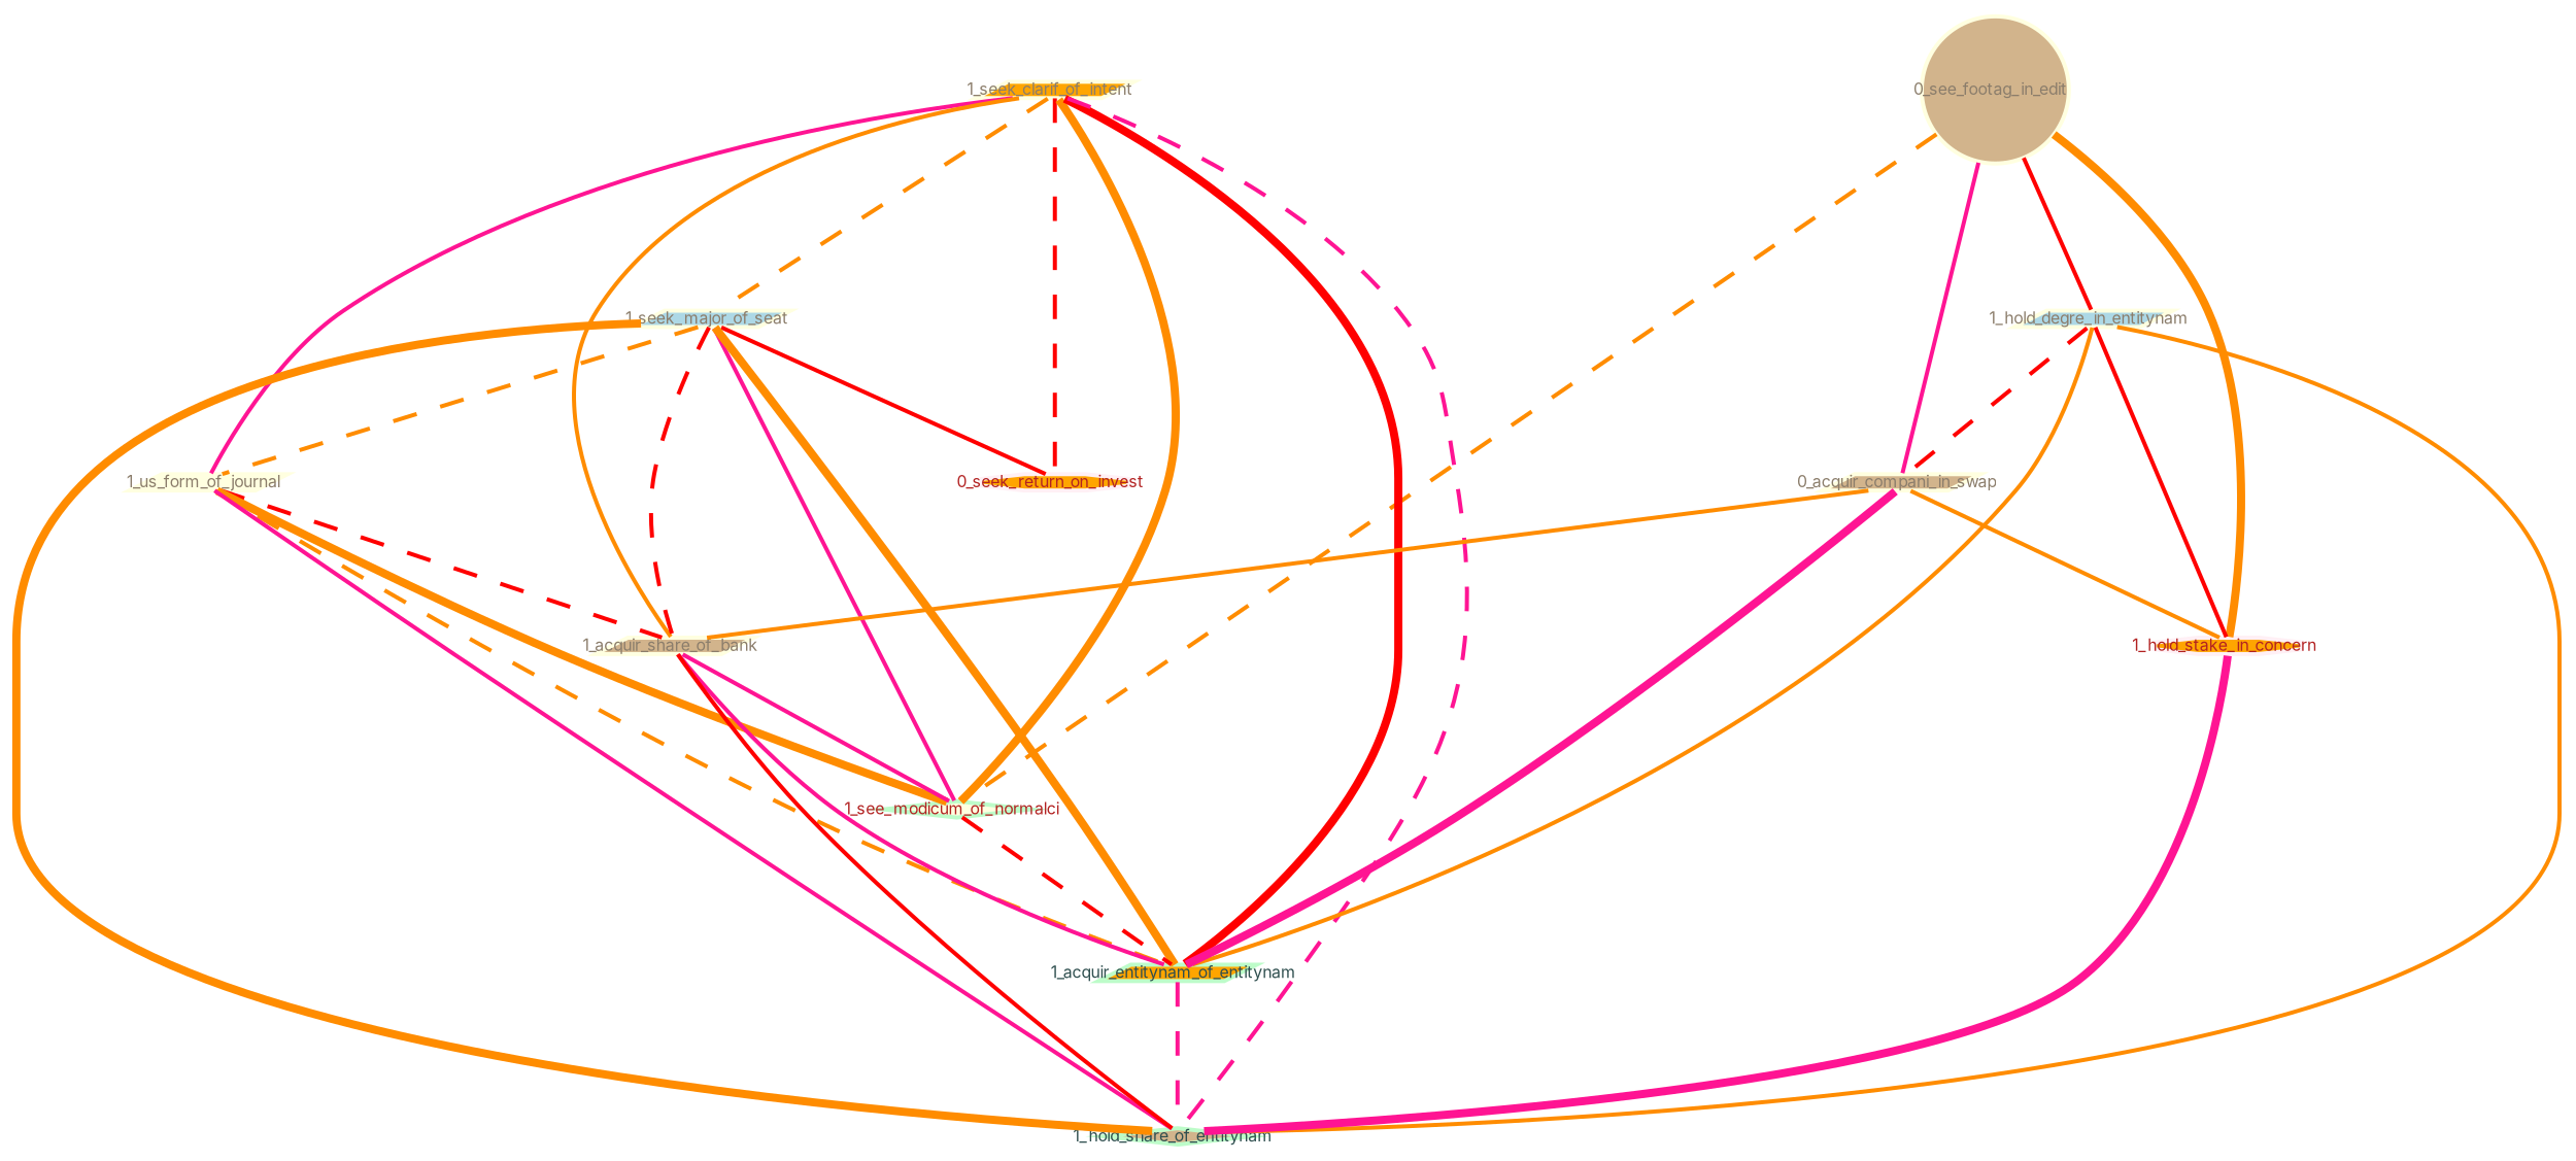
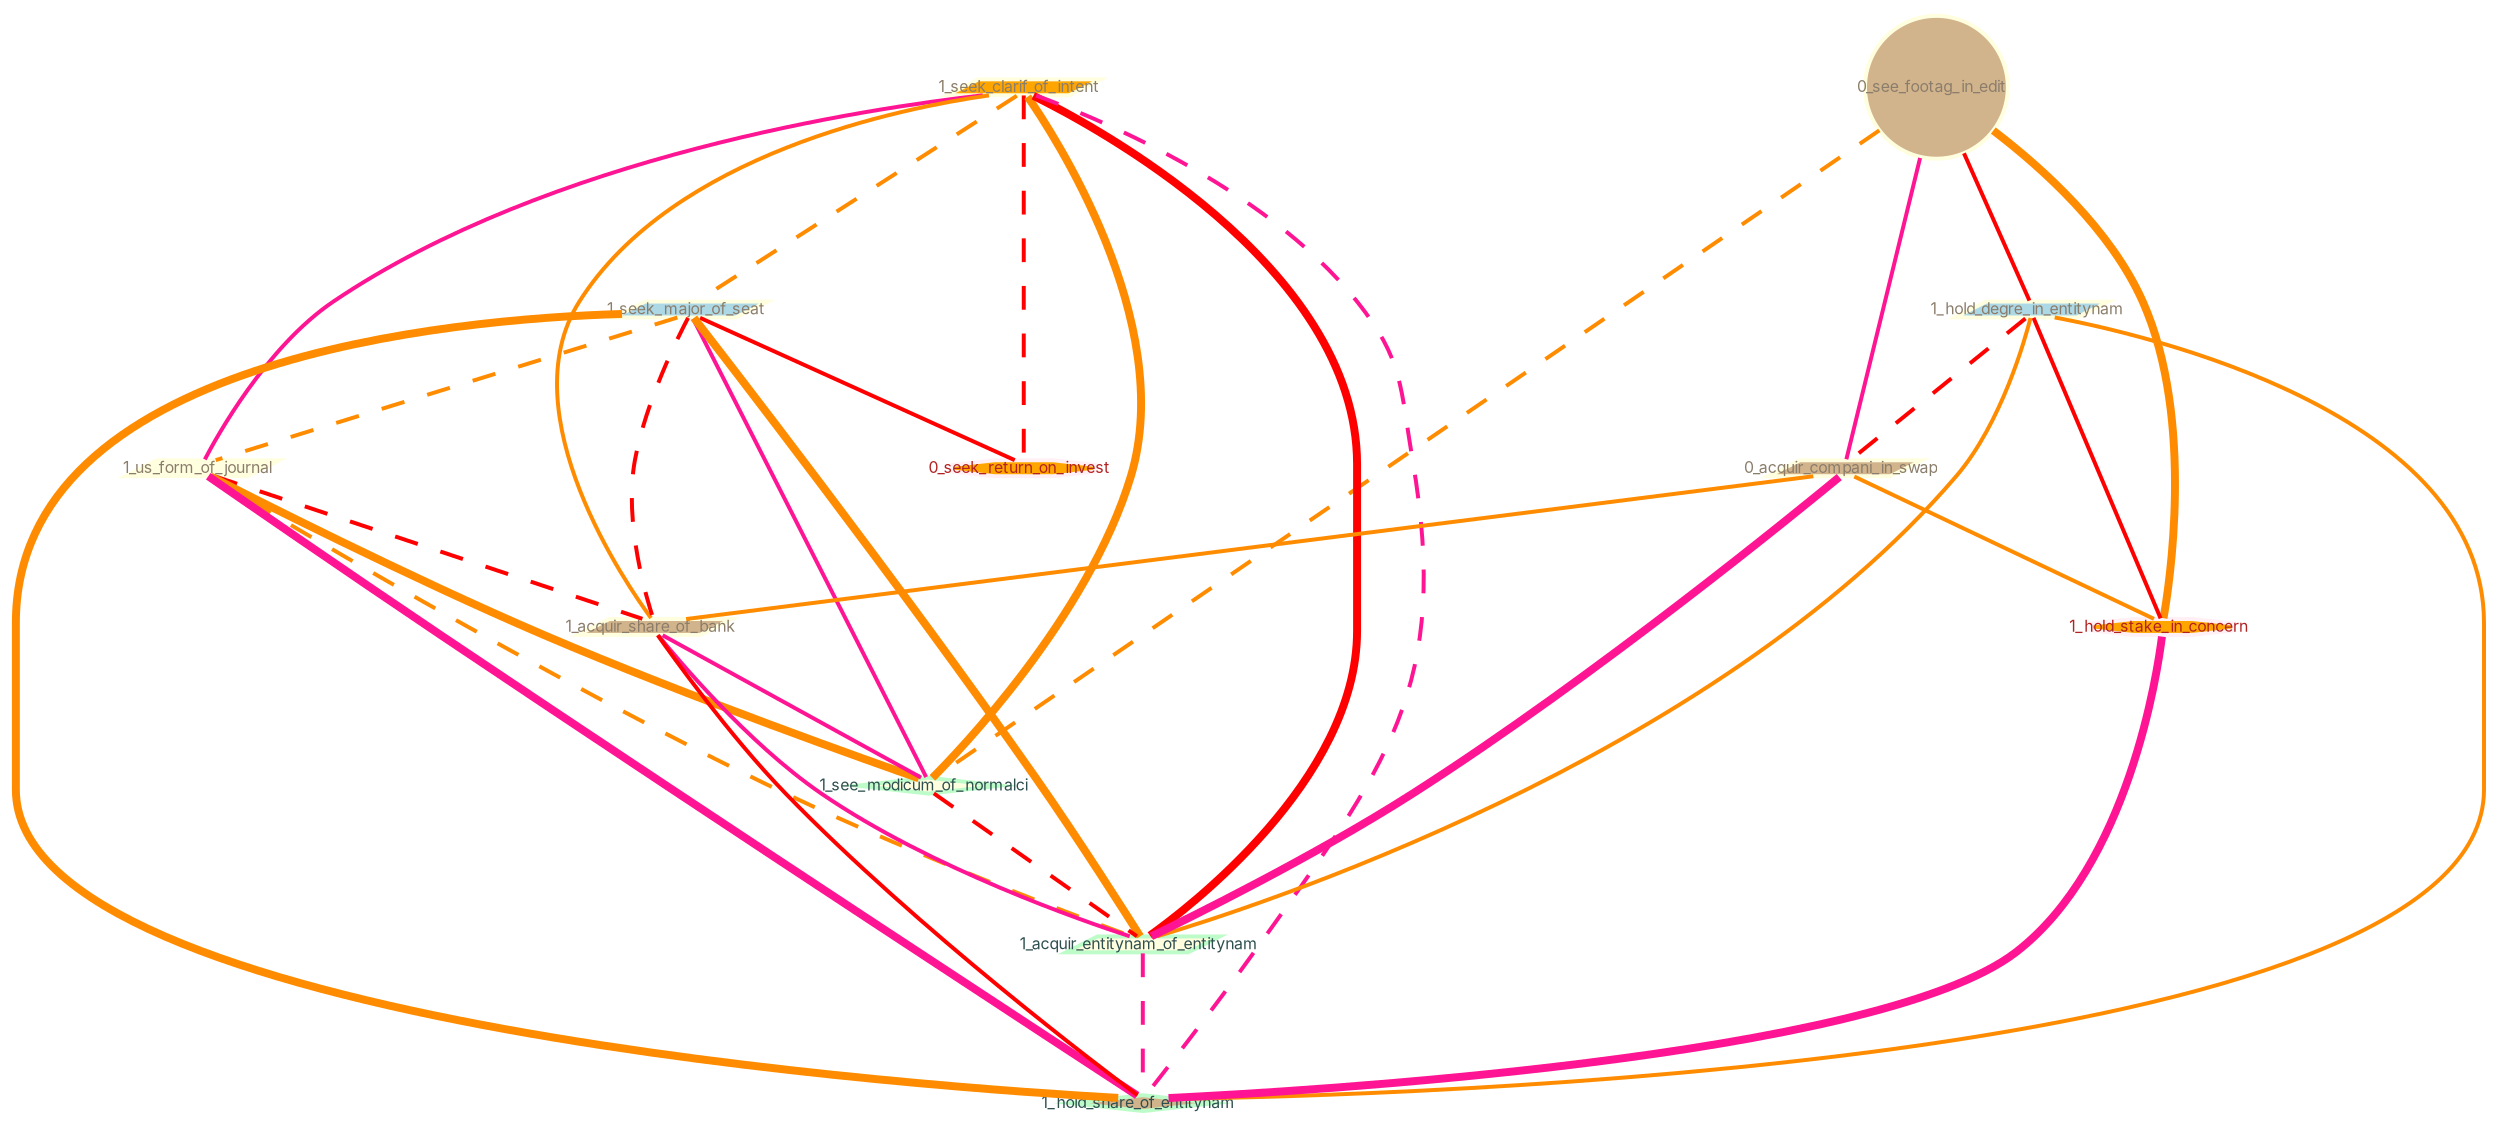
  graph {
    fontname=Inter
    node [color="#ffffe0" fillcolor=tan fixedsize=true fontcolor="#8b7d6b" fontname=Inter fontsize=4 shape=parallelogram style=filled]
    edge [color=darkorange fontname=Inter style=solid w=1]
    "0_see_footag_in_edit " [height=.06 shape=circle width=.5]
    "1_seek_clarif_of_intent " [fillcolor=orange height=.06 width=.5]
    "1_hold_degre_in_entitynam " [fillcolor=lightblue height=.06 width=.5]
    "1_seek_major_of_seat " [fillcolor=lightblue height=.06 width=.5]
    "0_acquir_compani_in_swap " [height=.06 width=.5]
    "1_us_form_of_journal " [fillcolor=lightyellow height=.06 width=.5]
    "1_acquir_share_of_bank " [height=.06 width=.5]
    "1_hold_stake_in_concern " [color="#fff0f5" fillcolor=orange fontcolor="#b22222" height=.06 shape=octagon width=.5]
    "0_seek_return_on_invest " [color="#fff0f5" fillcolor=orange fontcolor="#b22222" height=.06 shape=octagon width=.5]
-   "1_see_modicum_of_normalci " [color="#BDFCC9" fillcolor=lightyellow fontcolor="#b22222" height=.06 shape=diamond width=.5]
-   "1_acquir_entitynam_of_entitynam " [color="#BDFCC9" fillcolor=orange fontcolor="#2f4f4f" height=.06 width=.5]
+   "1_see_modicum_of_normalci " [color="#BDFCC9" fillcolor=lightyellow fontcolor="#2f4f4f" height=.06 shape=diamond width=.5]
+   "1_acquir_entitynam_of_entitynam " [color="#BDFCC9" fillcolor=lightyellow fontcolor="#2f4f4f" height=.06 width=.5]
    "1_hold_share_of_entitynam " [color="#BDFCC9" fontcolor="#2f4f4f" height=.06 shape=diamond width=.5]
    subgraph sub_1 {
      "0_see_footag_in_edit "
      "1_seek_clarif_of_intent "
      "1_hold_degre_in_entitynam "
      "1_seek_major_of_seat "
      "0_acquir_compani_in_swap "
      "1_us_form_of_journal "
      "1_acquir_share_of_bank "
    }
    subgraph sub_2 {
      "1_hold_stake_in_concern "
      "0_seek_return_on_invest "
    }
    "0_see_footag_in_edit " -- "1_hold_degre_in_entitynam " [color=red]
    "0_see_footag_in_edit " -- "0_acquir_compani_in_swap " [color=deeppink]
    "0_see_footag_in_edit " -- "1_hold_stake_in_concern " [style=bold]
    "0_see_footag_in_edit " -- "1_see_modicum_of_normalci " [style=dashed]
    "1_seek_clarif_of_intent " -- "1_seek_major_of_seat " [style=dashed w=2]
    "1_seek_clarif_of_intent " -- "1_us_form_of_journal " [color=deeppink]
    "1_seek_clarif_of_intent " -- "1_acquir_share_of_bank "
    "1_seek_clarif_of_intent " -- "0_seek_return_on_invest " [color=red style=dashed]
    "1_seek_clarif_of_intent " -- "1_see_modicum_of_normalci " [style=bold]
    "1_seek_clarif_of_intent " -- "1_acquir_entitynam_of_entitynam " [color=red style=bold]
    "1_seek_clarif_of_intent " -- "1_hold_share_of_entitynam " [color=deeppink style=dashed]
    "1_hold_degre_in_entitynam " -- "0_acquir_compani_in_swap " [color=red style=dashed]
    "1_hold_degre_in_entitynam " -- "1_hold_stake_in_concern " [color=red w=2]
    "1_hold_degre_in_entitynam " -- "1_acquir_entitynam_of_entitynam "
    "1_hold_degre_in_entitynam " -- "1_hold_share_of_entitynam " [w=2]
    "1_seek_major_of_seat " -- "1_us_form_of_journal " [style=dashed]
    "1_seek_major_of_seat " -- "1_acquir_share_of_bank " [color=red style=dashed]
    "1_seek_major_of_seat " -- "0_seek_return_on_invest " [color=red]
    "1_seek_major_of_seat " -- "1_see_modicum_of_normalci " [color=deeppink]
    "1_seek_major_of_seat " -- "1_acquir_entitynam_of_entitynam " [style=bold]
    "1_seek_major_of_seat " -- "1_hold_share_of_entitynam " [style=bold]
    "0_acquir_compani_in_swap " -- "1_acquir_share_of_bank "
    "0_acquir_compani_in_swap " -- "1_hold_stake_in_concern "
    "0_acquir_compani_in_swap " -- "1_acquir_entitynam_of_entitynam " [color=deeppink style=bold]
    "1_us_form_of_journal " -- "1_acquir_share_of_bank " [color=red style=dashed]
    "1_us_form_of_journal " -- "1_see_modicum_of_normalci " [style=bold]
    "1_us_form_of_journal " -- "1_acquir_entitynam_of_entitynam " [style=dashed]
-   "1_us_form_of_journal " -- "1_hold_share_of_entitynam " [color=deeppink]
+   "1_us_form_of_journal " -- "1_hold_share_of_entitynam " [color=deeppink style=bold]
    "1_acquir_share_of_bank " -- "1_see_modicum_of_normalci " [color=deeppink]
    "1_acquir_share_of_bank " -- "1_acquir_entitynam_of_entitynam " [color=deeppink w=2]
    "1_acquir_share_of_bank " -- "1_hold_share_of_entitynam " [color=red w=2]
    "1_hold_stake_in_concern " -- "1_hold_share_of_entitynam " [color=deeppink style=bold]
    "1_see_modicum_of_normalci " -- "1_acquir_entitynam_of_entitynam " [color=red style=dashed]
    "1_acquir_entitynam_of_entitynam " -- "1_hold_share_of_entitynam " [color=deeppink style=dashed w=2]
  }
